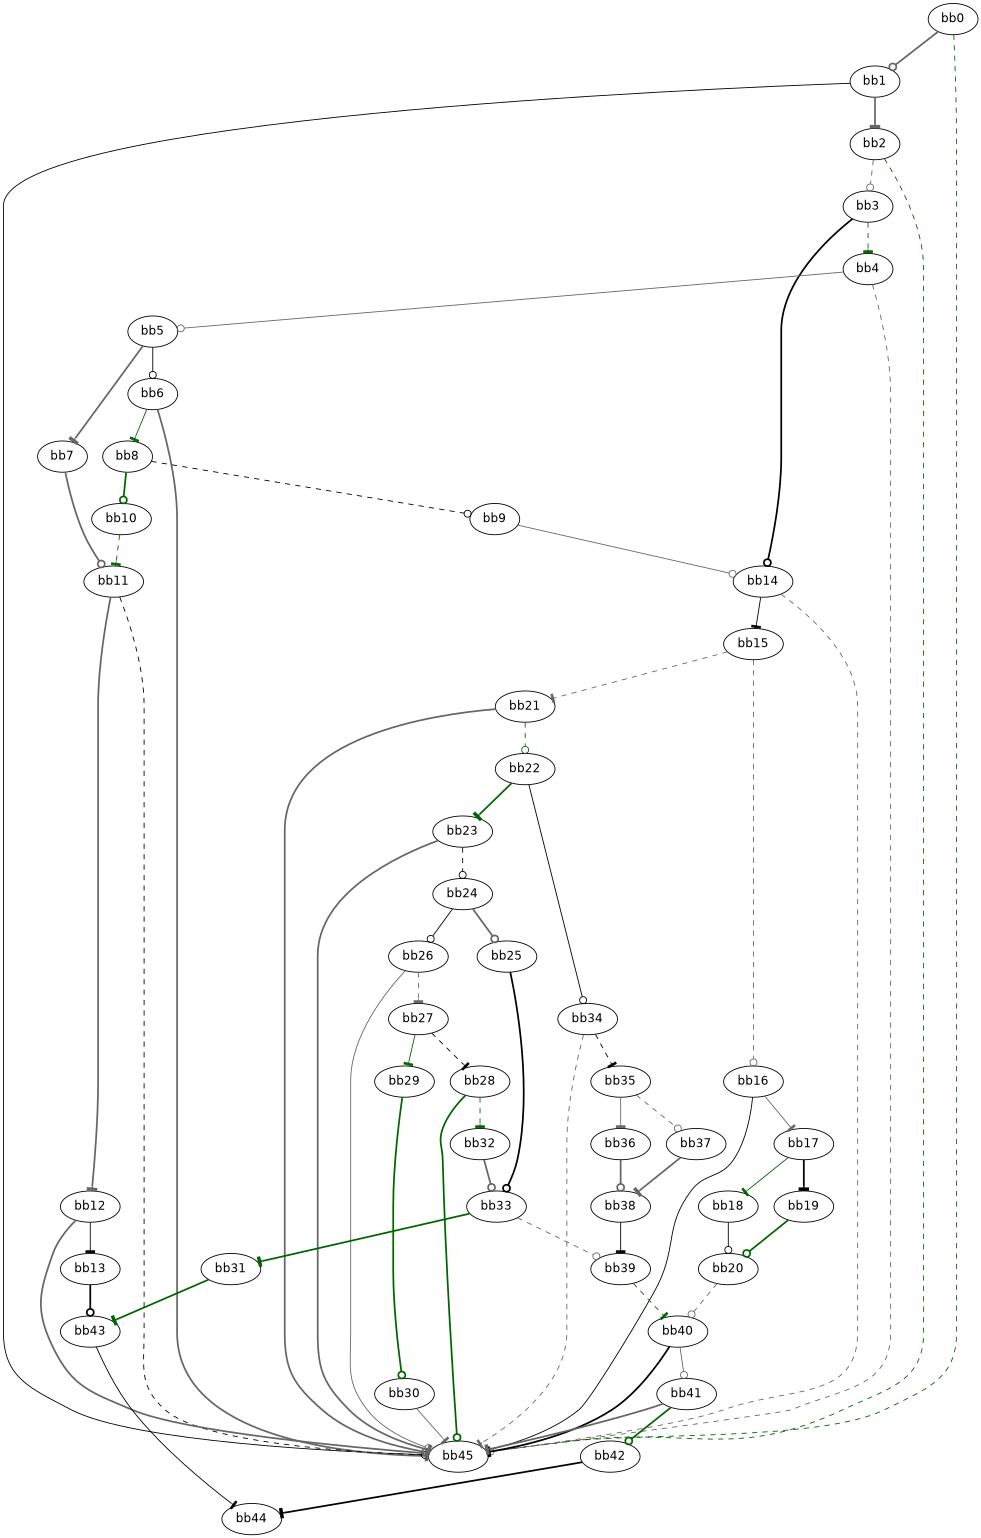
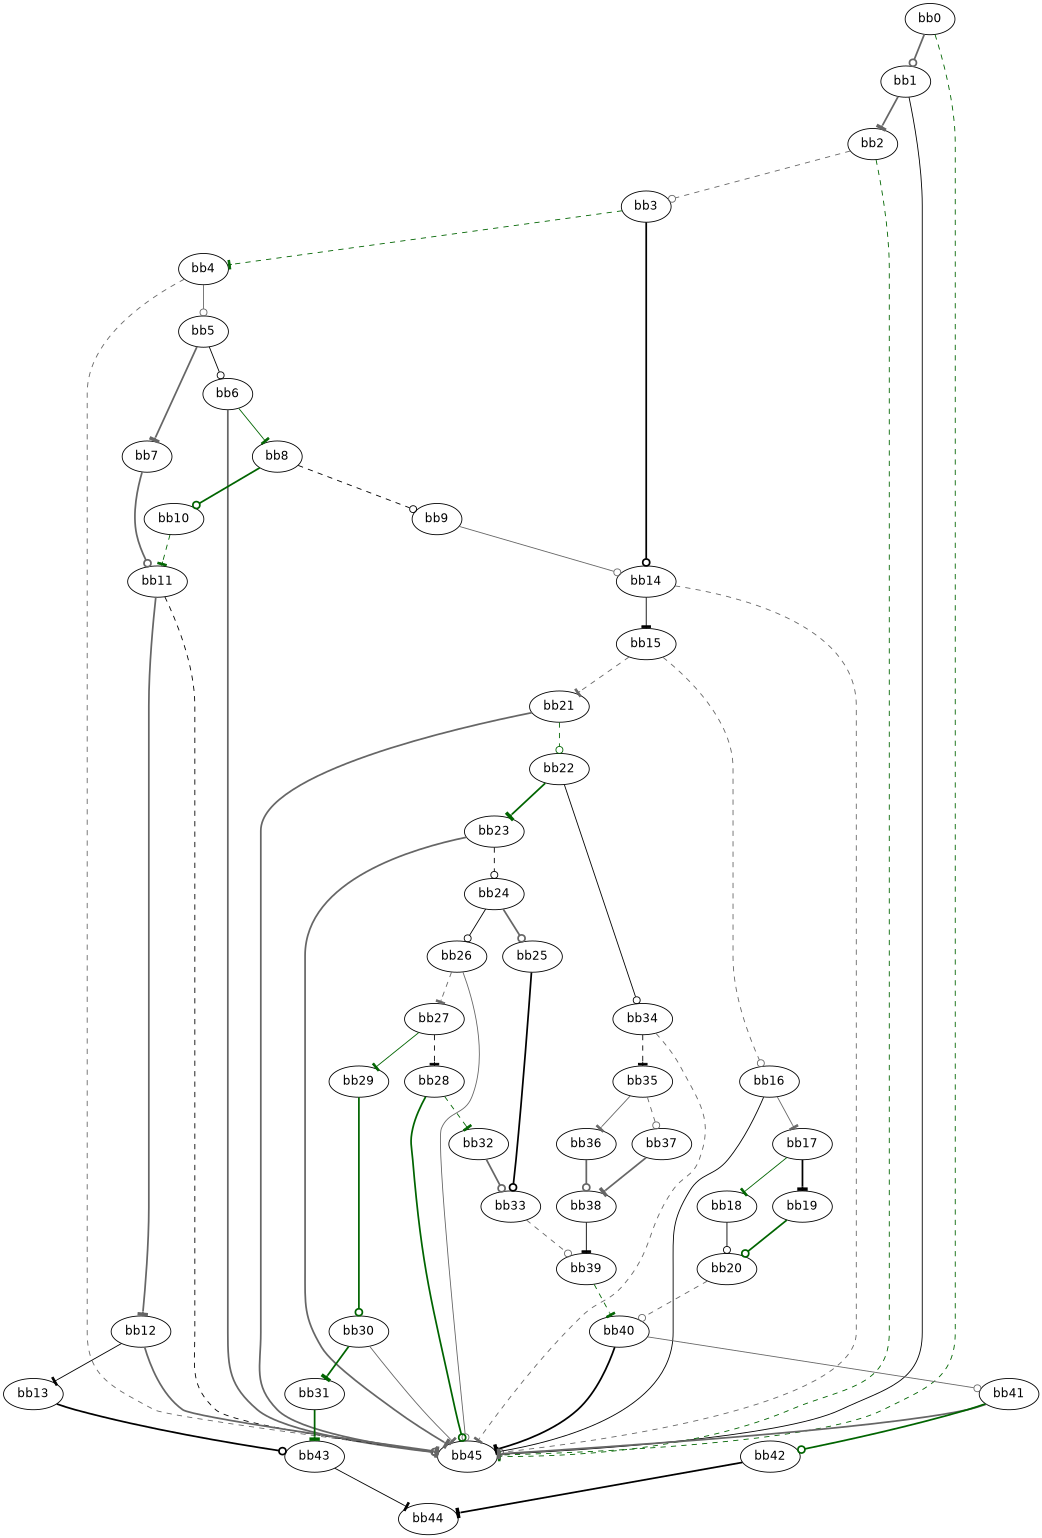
  digraph {
    fontname="DejaVu Sans"
    node [fontname="DejaVu Sans"]
    edge [arrowhead=tee color=gray40 fontname="DejaVu Sans" style=bold]
    n1 [label="bb0\l"]
    n2 [label="bb1\l"]
    n3 [label="bb45\l"]
    n4 [label="bb2\l"]
    n5 [label="bb3\l"]
    n6 [label="bb4\l"]
    n7 [label="bb14\l"]
    n8 [label="bb5\l"]
    n9 [label="bb15\l"]
    n10 [label="bb6\l"]
    n11 [label="bb7\l"]
    n12 [label="bb8\l"]
    n13 [label="bb11\l"]
    n14 [label="bb9\l"]
    n15 [label="bb10\l"]
    n16 [label="bb12\l"]
    n17 [label="bb13\l"]
    n18 [label="bb43\l"]
    n19 [label="bb44\l"]
    n20 [label="bb16\l"]
    n21 [label="bb21\l"]
    n22 [label="bb17\l"]
    n23 [label="bb22\l"]
    n24 [label="bb18\l"]
    n25 [label="bb19\l"]
    n26 [label="bb20\l"]
    n27 [label="bb40\l"]
    n28 [label="bb41\l"]
    n29 [label="bb23\l"]
    n30 [label="bb34\l"]
    n31 [label="bb24\l"]
    n32 [label="bb35\l"]
    n33 [label="bb25\l"]
    n34 [label="bb26\l"]
    n35 [label="bb33\l"]
    n36 [label="bb27\l"]
    n37 [label="bb39\l"]
    n38 [label="bb28\l"]
    n39 [label="bb29\l"]
    n40 [label="bb32\l"]
    n41 [label="bb30\l"]
    n42 [label="bb31\l"]
    n43 [label="bb36\l"]
    n44 [label="bb37\l"]
    n45 [label="bb38\l"]
    n46 [label="bb42\l"]
    n1 -> n2 [arrowhead=odot]
    n1 -> n3 [color=darkgreen style=dashed]
    n2 -> n3 [color=black style=solid]
    n2 -> n4
    n4 -> n3 [color=darkgreen style=dashed]
    n4 -> n5 [arrowhead=odot style=dashed]
    n5 -> n6 [color=darkgreen style=dashed]
    n5 -> n7 [arrowhead=odot color=black]
    n6 -> n3 [style=dashed]
    n6 -> n8 [arrowhead=odot style=solid]
    n7 -> n3 [arrowhead=odot style=dashed]
    n7 -> n9 [color=black style=solid]
    n8 -> n10 [arrowhead=odot color=black style=solid]
    n8 -> n11
    n9 -> n20 [arrowhead=odot style=dashed]
    n9 -> n21 [style=dashed]
    n10 -> n3
    n10 -> n12 [color=darkgreen style=solid]
    n11 -> n13 [arrowhead=odot]
    n12 -> n14 [arrowhead=odot color=black style=dashed]
    n12 -> n15 [arrowhead=odot color=darkgreen]
    n13 -> n3 [arrowhead=odot color=black style=dashed]
    n13 -> n16
    n14 -> n7 [arrowhead=odot style=solid]
    n15 -> n13 [color=darkgreen style=dashed]
    n16 -> n3
    n16 -> n17 [color=black style=solid]
    n17 -> n18 [arrowhead=odot color=black]
    n18 -> n19 [color=black style=solid]
    n20 -> n3 [color=black style=solid]
    n20 -> n22 [style=solid]
    n21 -> n3 [arrowhead=odot]
    n21 -> n23 [arrowhead=odot color=darkgreen style=dashed]
    n22 -> n24 [color=darkgreen style=solid]
    n22 -> n25 [color=black]
    n23 -> n29 [color=darkgreen]
    n23 -> n30 [arrowhead=odot color=black style=solid]
    n24 -> n26 [arrowhead=odot color=black style=solid]
    n25 -> n26 [arrowhead=odot color=darkgreen]
    n26 -> n27 [arrowhead=odot style=dashed]
    n27 -> n3 [color=black]
    n27 -> n28 [arrowhead=odot style=solid]
    n28 -> n3
    n28 -> n46 [arrowhead=odot color=darkgreen]
    n29 -> n3
    n29 -> n31 [arrowhead=odot color=black style=dashed]
    n30 -> n3 [style=dashed]
    n30 -> n32 [color=black style=dashed]
    n31 -> n33 [arrowhead=odot]
    n31 -> n34 [arrowhead=odot color=black style=solid]
    n32 -> n43 [style=solid]
    n32 -> n44 [arrowhead=odot style=dashed]
    n33 -> n35 [arrowhead=odot color=black]
    n34 -> n3 [arrowhead=odot style=solid]
    n34 -> n36 [style=dashed]
    n35 -> n37 [arrowhead=odot style=dashed]
    n36 -> n38 [color=black style=dashed]
    n36 -> n39 [color=darkgreen style=solid]
    n37 -> n27 [color=darkgreen style=dashed]
    n38 -> n3 [arrowhead=odot color=darkgreen]
    n38 -> n40 [color=darkgreen style=dashed]
    n39 -> n41 [arrowhead=odot color=darkgreen]
    n40 -> n35 [arrowhead=odot]
    n41 -> n3 [style=solid]
-   n35 -> n42 [color=darkgreen]
+   n41 -> n42 [color=darkgreen]
    n42 -> n18 [color=darkgreen]
    n43 -> n45 [arrowhead=odot]
    n44 -> n45
    n45 -> n37 [color=black style=solid]
    n46 -> n19 [color=black]
  }
